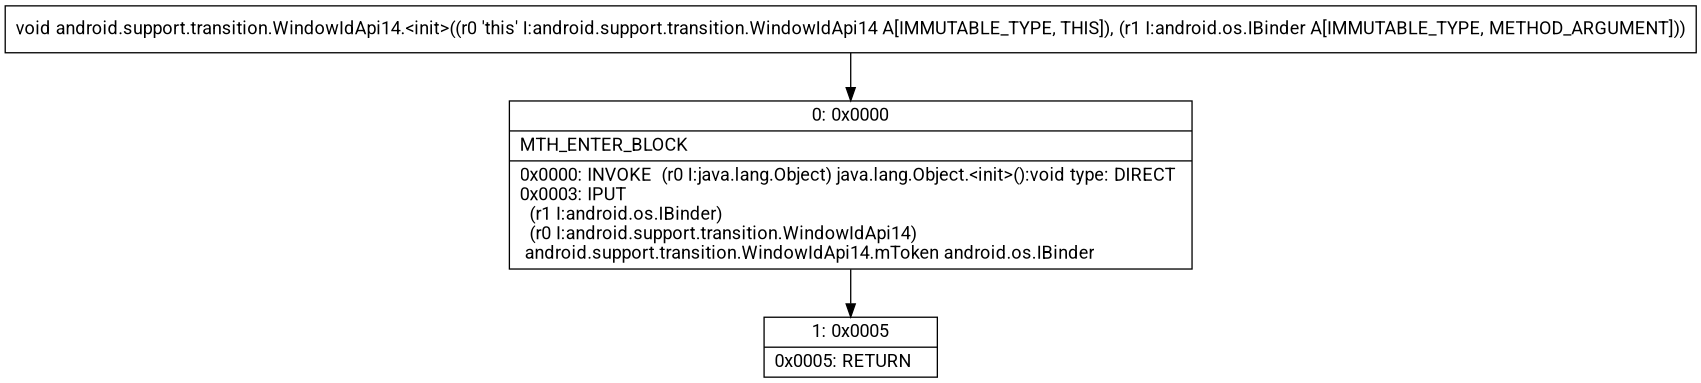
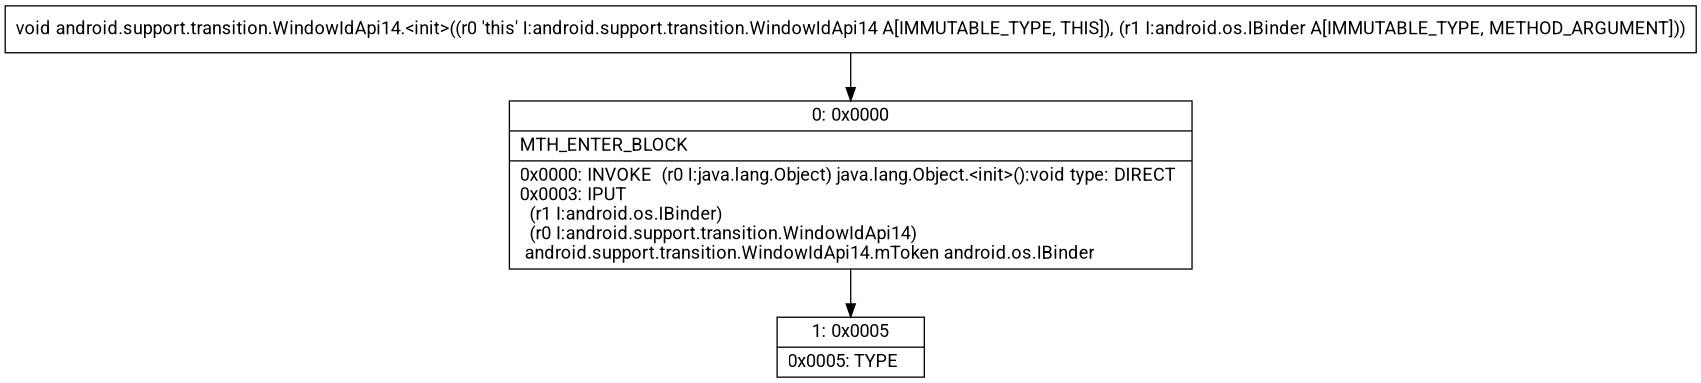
  digraph {
    fontname=Roboto
    node [shape=record fontname=Roboto]
    edge [fontname=Roboto]
    n1 [label="{0\:\ 0x0000|MTH_ENTER_BLOCK\l|0x0000: INVOKE  (r0 I:java.lang.Object) java.lang.Object.\<init\>():void type: DIRECT \l0x0003: IPUT  \l  (r1 I:android.os.IBinder)\l  (r0 I:android.support.transition.WindowIdApi14)\l android.support.transition.WindowIdApi14.mToken android.os.IBinder \l}"]
-   n2 [label="{1\:\ 0x0005|0x0005: RETURN   \l}"]
+   n2 [label="{1\:\ 0x0005|0x0005: TYPE   \l}"]
    n3 [label="{void android.support.transition.WindowIdApi14.\<init\>((r0 'this' I:android.support.transition.WindowIdApi14 A[IMMUTABLE_TYPE, THIS]), (r1 I:android.os.IBinder A[IMMUTABLE_TYPE, METHOD_ARGUMENT])) }"]
    n1 -> n2
    n3 -> n1
  }
